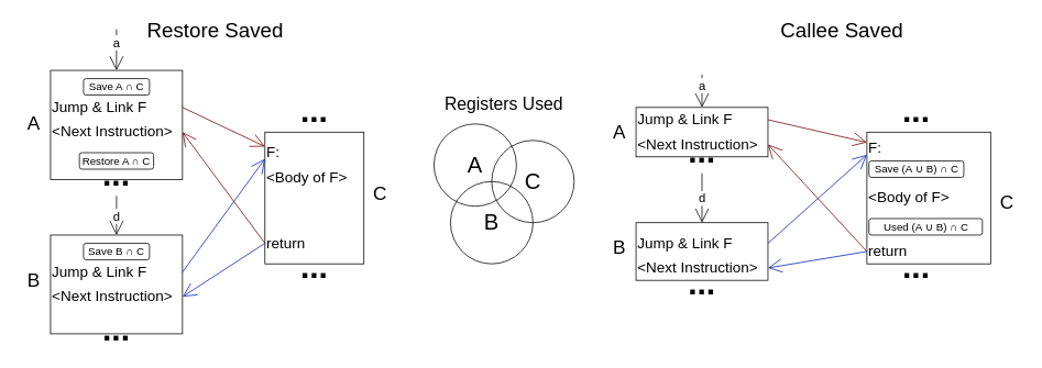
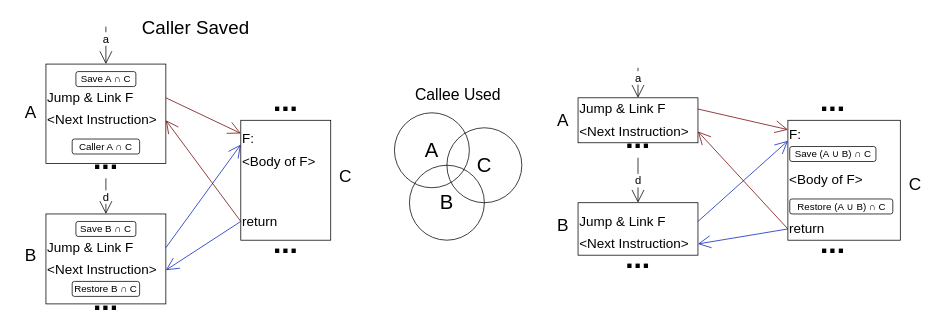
  <mxCell id="0" />
  <mxCell id="1" parent="0" />
  <mxCell id="2" value="" style="rounded=0;whiteSpace=wrap;html=1;strokeColor=#000000;" parent="1" vertex="1"><mxGeometry x="60" y="285" width="160" height="120" as="geometry" /></mxCell>
  <mxCell id="3" value="d" style="edgeStyle=none;html=1;entryX=0.5;entryY=0;entryDx=0;entryDy=0;fontSize=15;endArrow=open;endFill=0;endSize=15;startArrow=none;exitX=0.5;exitY=1;exitDx=0;exitDy=0;" parent="1" source="20" target="2" edge="1"><mxGeometry relative="1" as="geometry"><mxPoint x="170" y="255" as="sourcePoint" /></mxGeometry></mxCell>
  <mxCell id="4" value="" style="rounded=0;whiteSpace=wrap;html=1;strokeColor=#000000;" parent="1" vertex="1"><mxGeometry x="60" y="85" width="160" height="132.5" as="geometry" /></mxCell>
  <mxCell id="5" value="" style="rounded=0;whiteSpace=wrap;html=1;strokeColor=#000000;" parent="1" vertex="1"><mxGeometry x="320" y="160" width="120" height="160" as="geometry" /></mxCell>
  <mxCell id="6" value="" style="edgeStyle=none;html=1;exitX=1;exitY=0.5;exitDx=0;exitDy=0;entryX=0;entryY=0.25;entryDx=0;entryDy=0;fontSize=15;endArrow=open;endFill=0;endSize=15;fillColor=#a20025;strokeColor=#6F0000;" parent="1" source="7" target="12" edge="1"><mxGeometry relative="1" as="geometry" /></mxCell>
  <mxCell id="7" value="Jump &amp;amp; Link F" style="text;html=1;strokeColor=none;fillColor=none;align=left;verticalAlign=middle;whiteSpace=wrap;rounded=0;fontSize=18;" parent="1" vertex="1"><mxGeometry x="60" y="115" width="160" height="30" as="geometry" /></mxCell>
  <mxCell id="8" value="&amp;lt;Next Instruction&amp;gt;" style="text;html=1;strokeColor=none;fillColor=none;align=left;verticalAlign=middle;whiteSpace=wrap;rounded=0;fontSize=18;" parent="1" vertex="1"><mxGeometry x="60" y="145" width="160" height="30" as="geometry" /></mxCell>
  <mxCell id="9" value="" style="edgeStyle=none;html=1;exitX=1;exitY=0.5;exitDx=0;exitDy=0;entryX=0;entryY=0.75;entryDx=0;entryDy=0;fontSize=15;endArrow=open;endFill=0;endSize=15;fillColor=#0050ef;strokeColor=#001DBC;" parent="1" source="10" target="12" edge="1"><mxGeometry x="-0.353" y="-2" relative="1" as="geometry"><mxPoint as="offset" /></mxGeometry></mxCell>
  <mxCell id="10" value="Jump &amp;amp; Link F" style="text;html=1;strokeColor=none;fillColor=none;align=left;verticalAlign=middle;whiteSpace=wrap;rounded=0;fontSize=18;" parent="1" vertex="1"><mxGeometry x="60" y="315" width="160" height="30" as="geometry" /></mxCell>
  <mxCell id="11" value="&amp;lt;Next Instruction&amp;gt;" style="text;html=1;strokeColor=none;fillColor=none;align=left;verticalAlign=middle;whiteSpace=wrap;rounded=0;fontSize=18;" parent="1" vertex="1"><mxGeometry x="60" y="345" width="160" height="30" as="geometry" /></mxCell>
  <mxCell id="12" value="F:" style="text;html=1;strokeColor=none;fillColor=none;align=left;verticalAlign=middle;whiteSpace=wrap;rounded=0;fontSize=18;" parent="1" vertex="1"><mxGeometry x="320" y="170" width="120" height="30" as="geometry" /></mxCell>
  <mxCell id="13" value="&amp;lt;Body of F&amp;gt;" style="text;html=1;strokeColor=none;fillColor=none;align=left;verticalAlign=middle;whiteSpace=wrap;rounded=0;fontSize=18;" parent="1" vertex="1"><mxGeometry x="320" y="200" width="120" height="30" as="geometry" /></mxCell>
  <mxCell id="14" value="" style="edgeStyle=none;html=1;exitX=0;exitY=0.5;exitDx=0;exitDy=0;entryX=1;entryY=0.5;entryDx=0;entryDy=0;fontSize=15;endArrow=open;endFill=0;endSize=15;fillColor=#a20025;strokeColor=#6F0000;" parent="1" source="16" target="8" edge="1"><mxGeometry x="0.24" y="-6" relative="1" as="geometry"><mxPoint as="offset" /></mxGeometry></mxCell>
  <mxCell id="15" value="" style="edgeStyle=none;html=1;exitX=0;exitY=0.5;exitDx=0;exitDy=0;entryX=1;entryY=0.5;entryDx=0;entryDy=0;fontSize=15;endArrow=open;endFill=0;endSize=15;fillColor=#0050ef;strokeColor=#001DBC;" parent="1" source="16" target="11" edge="1"><mxGeometry relative="1" as="geometry" /></mxCell>
  <mxCell id="16" value="return" style="text;html=1;strokeColor=none;fillColor=none;align=left;verticalAlign=middle;whiteSpace=wrap;rounded=0;fontSize=18;" parent="1" vertex="1"><mxGeometry x="320" y="280" width="120" height="30" as="geometry" /></mxCell>
  <mxCell id="17" value="..." style="text;html=1;strokeColor=none;fillColor=none;align=center;verticalAlign=bottom;whiteSpace=wrap;rounded=0;fontSize=40;fontStyle=1" parent="1" vertex="1"><mxGeometry x="110" y="395" width="60" height="30" as="geometry" /></mxCell>
  <mxCell id="18" value="..." style="text;html=1;strokeColor=none;fillColor=none;align=center;verticalAlign=bottom;whiteSpace=wrap;rounded=0;fontSize=40;fontStyle=1" parent="1" vertex="1"><mxGeometry x="350" y="320" width="60" height="30" as="geometry" /></mxCell>
  <mxCell id="19" value="..." style="text;html=1;strokeColor=none;fillColor=none;align=center;verticalAlign=bottom;whiteSpace=wrap;rounded=0;fontSize=40;fontStyle=1" parent="1" vertex="1"><mxGeometry x="350" y="130" width="60" height="30" as="geometry" /></mxCell>
  <mxCell id="20" value="..." style="text;html=1;strokeColor=none;fillColor=none;align=center;verticalAlign=bottom;whiteSpace=wrap;rounded=0;fontSize=40;fontStyle=1" parent="1" vertex="1"><mxGeometry x="110" y="217.5" width="60" height="20" as="geometry" /></mxCell>
  <mxCell id="21" value="a" style="edgeStyle=none;html=1;fontSize=15;endArrow=open;endFill=0;endSize=15;startArrow=none;" parent="1" edge="1"><mxGeometry x="-0.375" relative="1" as="geometry"><mxPoint x="140" y="35" as="sourcePoint" /><mxPoint x="140" y="85" as="targetPoint" /><mxPoint as="offset" /></mxGeometry></mxCell>
  <mxCell id="22" value="Save A ∩ C" style="rounded=1;whiteSpace=wrap;html=1;fontSize=13;" parent="1" vertex="1"><mxGeometry x="100" y="95" width="80" height="20" as="geometry" /></mxCell>
- <mxCell id="23" value="Restore A ∩ C" style="rounded=1;whiteSpace=wrap;html=1;fontSize=13;" parent="1" vertex="1"><mxGeometry x="95" y="185" width="90" height="20" as="geometry" /></mxCell>
+ <mxCell id="23" value="Caller A ∩ C" style="rounded=1;whiteSpace=wrap;html=1;fontSize=13;" parent="1" vertex="1"><mxGeometry x="95" y="185" width="90" height="20" as="geometry" /></mxCell>
  <mxCell id="24" value="Save B ∩ C" style="rounded=1;whiteSpace=wrap;html=1;fontSize=13;" parent="1" vertex="1"><mxGeometry x="100" y="295" width="80" height="20" as="geometry" /></mxCell>
+ <mxCell id="25" value="Restore B ∩ C" style="rounded=1;whiteSpace=wrap;html=1;fontSize=13;" parent="1" vertex="1"><mxGeometry x="95" y="375" width="90" height="20" as="geometry" /></mxCell>
  <mxCell id="26" value="A" style="ellipse;whiteSpace=wrap;html=1;fontSize=27;fillColor=none;" parent="1" vertex="1"><mxGeometry x="525" y="150" width="100" height="100" as="geometry" /></mxCell>
  <mxCell id="27" value="C" style="ellipse;whiteSpace=wrap;html=1;fontSize=27;fillColor=none;" parent="1" vertex="1"><mxGeometry x="595" y="170" width="100" height="100" as="geometry" /></mxCell>
  <mxCell id="28" value="B" style="ellipse;whiteSpace=wrap;html=1;fontSize=27;fillColor=none;" parent="1" vertex="1"><mxGeometry x="545" y="220" width="100" height="100" as="geometry" /></mxCell>
- <mxCell id="29" value="Registers Used" style="text;html=1;strokeColor=none;fillColor=none;align=center;verticalAlign=middle;whiteSpace=wrap;rounded=0;fontSize=21;" parent="1" vertex="1"><mxGeometry x="500" y="110" width="220" height="30" as="geometry" /></mxCell>
+ <mxCell id="29" value="Callee Used" style="text;html=1;strokeColor=none;fillColor=none;align=center;verticalAlign=middle;whiteSpace=wrap;rounded=0;fontSize=21;" parent="1" vertex="1"><mxGeometry x="500" y="110" width="220" height="30" as="geometry" /></mxCell>
  <mxCell id="30" value="A" style="text;html=1;strokeColor=none;fillColor=none;align=center;verticalAlign=middle;whiteSpace=wrap;rounded=0;fontSize=23;" vertex="1" parent="1"><mxGeometry y="135" width="40" height="30" as="geometry" x="20" /></mxCell>
  <mxCell id="31" value="B" style="text;html=1;strokeColor=none;fillColor=none;align=center;verticalAlign=middle;whiteSpace=wrap;rounded=0;fontSize=23;" vertex="1" parent="1"><mxGeometry y="325" width="40" height="30" as="geometry" x="20" /></mxCell>
  <mxCell id="32" value="C" style="text;html=1;strokeColor=none;fillColor=none;align=center;verticalAlign=middle;whiteSpace=wrap;rounded=0;fontSize=23;" vertex="1" parent="1"><mxGeometry x="440" y="220" width="40" height="30" as="geometry" /></mxCell>
- <mxCell id="33" value="Restore Saved" style="text;html=1;strokeColor=none;fillColor=none;align=center;verticalAlign=middle;whiteSpace=wrap;rounded=0;fontSize=25;" vertex="1" parent="1"><mxGeometry x="150" y="20" width="220" height="30" as="geometry" /></mxCell>
+ <mxCell id="33" value="Caller Saved" style="text;html=1;strokeColor=none;fillColor=none;align=center;verticalAlign=middle;whiteSpace=wrap;rounded=0;fontSize=25;" vertex="1" parent="1"><mxGeometry x="150" y="20" width="220" height="30" as="geometry" /></mxCell>
  <mxCell id="34" value="" style="rounded=0;whiteSpace=wrap;html=1;strokeColor=#000000;" vertex="1" parent="1"><mxGeometry x="770" y="270" width="160" height="70" as="geometry" /></mxCell>
  <mxCell id="35" value="d" style="edgeStyle=none;html=1;entryX=0.5;entryY=0;entryDx=0;entryDy=0;fontSize=15;endArrow=open;endFill=0;endSize=15;startArrow=none;exitX=0.5;exitY=1;exitDx=0;exitDy=0;" edge="1" parent="1" source="52" target="34"><mxGeometry relative="1" as="geometry"><mxPoint x="880" y="240" as="sourcePoint" /></mxGeometry></mxCell>
  <mxCell id="36" value="" style="rounded=0;whiteSpace=wrap;html=1;strokeColor=#000000;" vertex="1" parent="1"><mxGeometry x="770" y="130" width="160" height="60" as="geometry" /></mxCell>
  <mxCell id="37" value="" style="rounded=0;whiteSpace=wrap;html=1;strokeColor=#000000;" vertex="1" parent="1"><mxGeometry x="1050" y="160" width="150" height="160" as="geometry" /></mxCell>
  <mxCell id="38" value="" style="edgeStyle=none;html=1;exitX=1;exitY=0.5;exitDx=0;exitDy=0;entryX=0;entryY=0.25;entryDx=0;entryDy=0;fontSize=15;endArrow=open;endFill=0;endSize=15;fillColor=#a20025;strokeColor=#6F0000;" edge="1" parent="1" source="39" target="44"><mxGeometry relative="1" as="geometry" /></mxCell>
  <mxCell id="39" value="Jump &amp;amp; Link F" style="text;html=1;strokeColor=none;fillColor=none;align=left;verticalAlign=middle;whiteSpace=wrap;rounded=0;fontSize=18;" vertex="1" parent="1"><mxGeometry x="770" y="130" width="160" height="30" as="geometry" /></mxCell>
  <mxCell id="40" value="&amp;lt;Next Instruction&amp;gt;" style="text;html=1;strokeColor=none;fillColor=none;align=left;verticalAlign=middle;whiteSpace=wrap;rounded=0;fontSize=18;" vertex="1" parent="1"><mxGeometry x="770" y="160" width="160" height="30" as="geometry" /></mxCell>
  <mxCell id="41" value="" style="edgeStyle=none;html=1;exitX=1;exitY=0.5;exitDx=0;exitDy=0;entryX=0;entryY=0.75;entryDx=0;entryDy=0;fontSize=15;endArrow=open;endFill=0;endSize=15;fillColor=#0050ef;strokeColor=#001DBC;" edge="1" parent="1" source="42" target="44"><mxGeometry x="-0.353" y="-2" relative="1" as="geometry"><mxPoint as="offset" /></mxGeometry></mxCell>
  <mxCell id="42" value="Jump &amp;amp; Link F" style="text;html=1;strokeColor=none;fillColor=none;align=left;verticalAlign=middle;whiteSpace=wrap;rounded=0;fontSize=18;" vertex="1" parent="1"><mxGeometry x="770" y="280" width="160" height="30" as="geometry" /></mxCell>
  <mxCell id="43" value="&amp;lt;Next Instruction&amp;gt;" style="text;html=1;strokeColor=none;fillColor=none;align=left;verticalAlign=middle;whiteSpace=wrap;rounded=0;fontSize=18;" vertex="1" parent="1"><mxGeometry x="770" y="310" width="160" height="30" as="geometry" /></mxCell>
  <mxCell id="44" value="F:" style="text;html=1;strokeColor=none;fillColor=none;align=left;verticalAlign=middle;whiteSpace=wrap;rounded=0;fontSize=18;" vertex="1" parent="1"><mxGeometry x="1050" y="165" width="120" height="30" as="geometry" /></mxCell>
  <mxCell id="45" value="&amp;lt;Body of F&amp;gt;" style="text;html=1;strokeColor=none;fillColor=none;align=left;verticalAlign=middle;whiteSpace=wrap;rounded=0;fontSize=18;" vertex="1" parent="1"><mxGeometry x="1050" y="225" width="120" height="30" as="geometry" /></mxCell>
  <mxCell id="46" value="" style="edgeStyle=none;html=1;exitX=0;exitY=0.5;exitDx=0;exitDy=0;entryX=1;entryY=0.5;entryDx=0;entryDy=0;fontSize=15;endArrow=open;endFill=0;endSize=15;fillColor=#a20025;strokeColor=#6F0000;" edge="1" parent="1" source="48" target="40"><mxGeometry x="0.24" y="-6" relative="1" as="geometry"><mxPoint as="offset" /></mxGeometry></mxCell>
  <mxCell id="47" value="" style="edgeStyle=none;html=1;exitX=0;exitY=0.5;exitDx=0;exitDy=0;entryX=1;entryY=0.5;entryDx=0;entryDy=0;fontSize=15;endArrow=open;endFill=0;endSize=15;fillColor=#0050ef;strokeColor=#001DBC;" edge="1" parent="1" source="48" target="43"><mxGeometry relative="1" as="geometry" /></mxCell>
  <mxCell id="48" value="return" style="text;html=1;strokeColor=none;fillColor=none;align=left;verticalAlign=middle;whiteSpace=wrap;rounded=0;fontSize=18;" vertex="1" parent="1"><mxGeometry x="1050" y="290" width="120" height="30" as="geometry" /></mxCell>
  <mxCell id="49" value="..." style="text;html=1;strokeColor=none;fillColor=none;align=center;verticalAlign=bottom;whiteSpace=wrap;rounded=0;fontSize=40;fontStyle=1" vertex="1" parent="1"><mxGeometry x="820" y="340" width="60" height="30" as="geometry" /></mxCell>
  <mxCell id="50" value="..." style="text;html=1;strokeColor=none;fillColor=none;align=center;verticalAlign=bottom;whiteSpace=wrap;rounded=0;fontSize=40;fontStyle=1" vertex="1" parent="1"><mxGeometry x="1080" y="320" width="60" height="30" as="geometry" /></mxCell>
  <mxCell id="51" value="..." style="text;html=1;strokeColor=none;fillColor=none;align=center;verticalAlign=bottom;whiteSpace=wrap;rounded=0;fontSize=40;fontStyle=1" vertex="1" parent="1"><mxGeometry x="1080" y="130" width="60" height="30" as="geometry" /></mxCell>
  <mxCell id="52" value="..." style="text;html=1;strokeColor=none;fillColor=none;align=center;verticalAlign=bottom;whiteSpace=wrap;rounded=0;fontSize=40;fontStyle=1" vertex="1" parent="1"><mxGeometry x="820" y="190" width="60" height="20" as="geometry" /></mxCell>
  <mxCell id="53" value="a" style="edgeStyle=none;html=1;fontSize=15;endArrow=open;endFill=0;endSize=15;startArrow=none;entryX=0.5;entryY=0;entryDx=0;entryDy=0;" edge="1" parent="1" target="39"><mxGeometry x="-0.375" relative="1" as="geometry"><mxPoint x="850" y="90" as="sourcePoint" /><mxPoint x="850" y="100" as="targetPoint" /><mxPoint as="offset" /></mxGeometry></mxCell>
  <mxCell id="54" value="Save (A&amp;nbsp;∪ B) ∩ C" style="rounded=1;whiteSpace=wrap;html=1;fontSize=13;" vertex="1" parent="1"><mxGeometry x="1052.5" y="195" width="115" height="20" as="geometry" /></mxCell>
- <mxCell id="55" value="Used (A&amp;nbsp;∪ B) ∩ C" style="rounded=1;whiteSpace=wrap;html=1;fontSize=13;" vertex="1" parent="1"><mxGeometry x="1052.5" y="265" width="137.5" height="20" as="geometry" /></mxCell>
+ <mxCell id="55" value="Restore (A&amp;nbsp;∪ B) ∩ C" style="rounded=1;whiteSpace=wrap;html=1;fontSize=13;" vertex="1" parent="1"><mxGeometry x="1052.5" y="265" width="137.5" height="20" as="geometry" /></mxCell>
  <mxCell id="56" value="C" style="text;html=1;strokeColor=none;fillColor=none;align=center;verticalAlign=middle;whiteSpace=wrap;rounded=0;fontSize=23;" vertex="1" parent="1"><mxGeometry x="1200" y="230" width="40" height="30" as="geometry" /></mxCell>
  <mxCell id="57" value="B" style="text;html=1;strokeColor=none;fillColor=none;align=center;verticalAlign=middle;whiteSpace=wrap;rounded=0;fontSize=23;" vertex="1" parent="1"><mxGeometry x="730" y="285" width="40" height="30" as="geometry" /></mxCell>
  <mxCell id="58" value="A" style="text;html=1;strokeColor=none;fillColor=none;align=center;verticalAlign=middle;whiteSpace=wrap;rounded=0;fontSize=23;" vertex="1" parent="1"><mxGeometry x="730" y="145" width="40" height="30" as="geometry" /></mxCell>
- <mxCell id="59" value="Callee Saved" style="text;html=1;strokeColor=none;fillColor=none;align=center;verticalAlign=middle;whiteSpace=wrap;rounded=0;fontSize=25;" vertex="1" parent="1"><mxGeometry x="910" y="20" width="220" height="30" as="geometry" /></mxCell>
